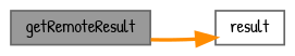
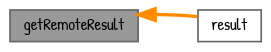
  digraph {
    rankdir=LR
    fontname="Patrick Hand"
    node [fontname="Patrick Hand" fontsize=10 shape=box style=filled]
    n1 [color=gray40 fillcolor=grey60 fontcolor=black height=0.2 label=getRemoteResult width=0.4]
    n2 [color=grey40 fillcolor=white height=0.2 label=result width=0.4]
-   n1 -> n2 [color=darkorange fontname="Patrick Hand" fontsize=10 labelfontname=Helvetica labelfontsize=10 style=bold]
+   n2 -> n1 [color=darkorange fontname="Patrick Hand" fontsize=10 labelfontname=Helvetica labelfontsize=10 style=bold]
  }
